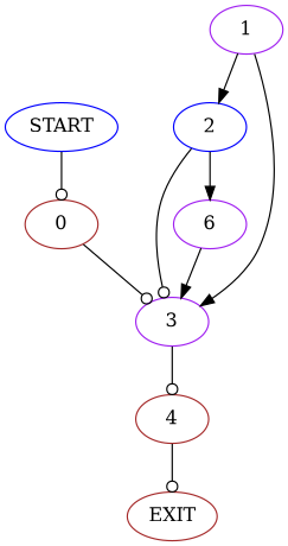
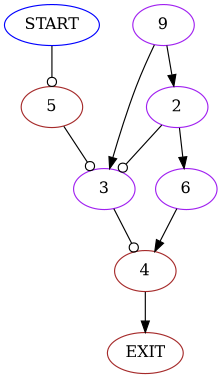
  digraph {
    node [color=brown]
    edge [arrowhead=normal]
    n1 [color=blue label=START]
-   5 [label=0]
-   1 [color=purple]
-   2 [color=blue]
+   5
+   1 [color=purple label=9]
+   2 [color=purple]
    3 [color=purple]
    6 [color=purple]
    4
    n8 [label=EXIT]
    n1 -> 5 [arrowhead=odot]
    5 -> 3 [arrowhead=odot]
    1 -> 2
    1 -> 3
    2 -> 3 [arrowhead=odot]
    2 -> 6
    3 -> 4 [arrowhead=odot]
-   6 -> 3
-   4 -> n8 [arrowhead=odot]
+   6 -> 4
+   4 -> n8
  }
